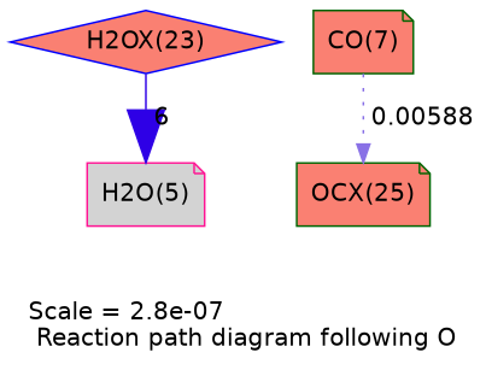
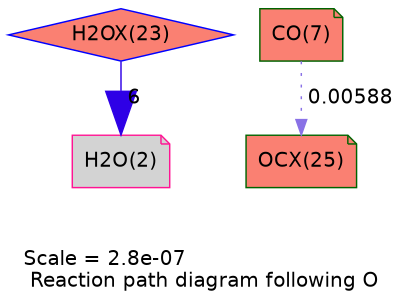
  digraph {
    fontname=Helvetica
    label="Scale = 2.8e-07\l Reaction path diagram following O"
    node [color=darkgreen fillcolor=salmon fontname=Helvetica shape=note style=filled]
    edge [fontname=Helvetica]
    n1 [color=blue label="H2OX(23)" shape=diamond]
-   n2 [color=deeppink fillcolor=lightgrey label="H2O(5)"]
+   n2 [color=deeppink fillcolor=lightgrey label="H2O(2)"]
    n3 [label="CO(7)"]
    n4 [label="OCX(25)"]
    n1 -> n2 [arrowsize=3 color="0.7, 1.5, 0.9" label=" 6" style=solid]
    n3 -> n4 [arrowsize=1.06 color="0.7, 0.506, 0.9" label=" 0.00588" style=dotted]
  }
